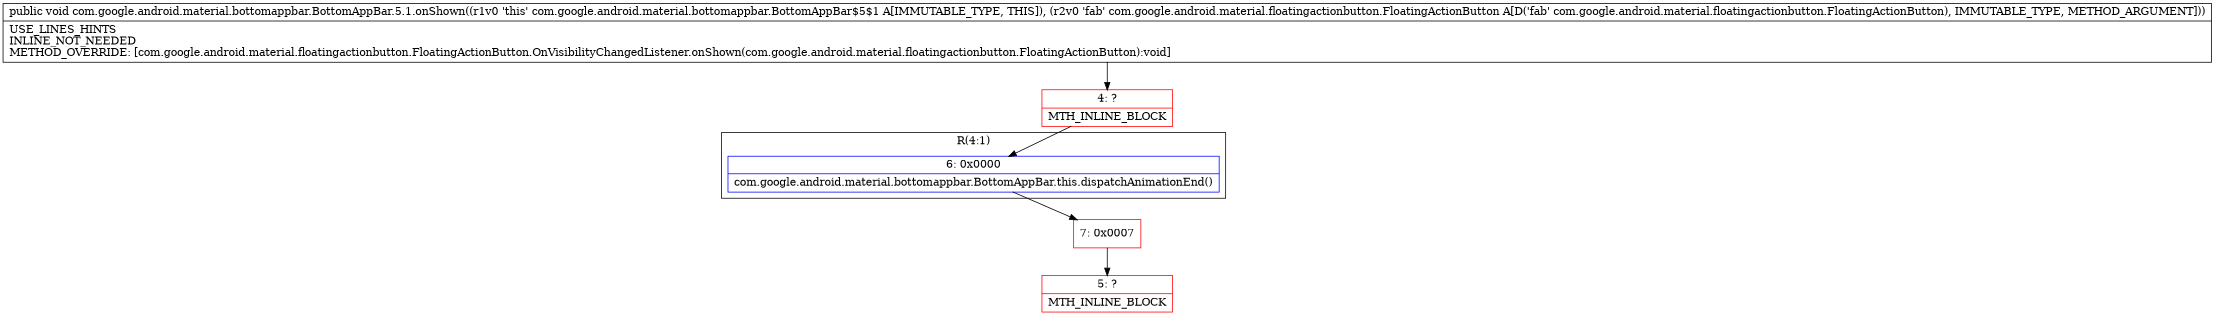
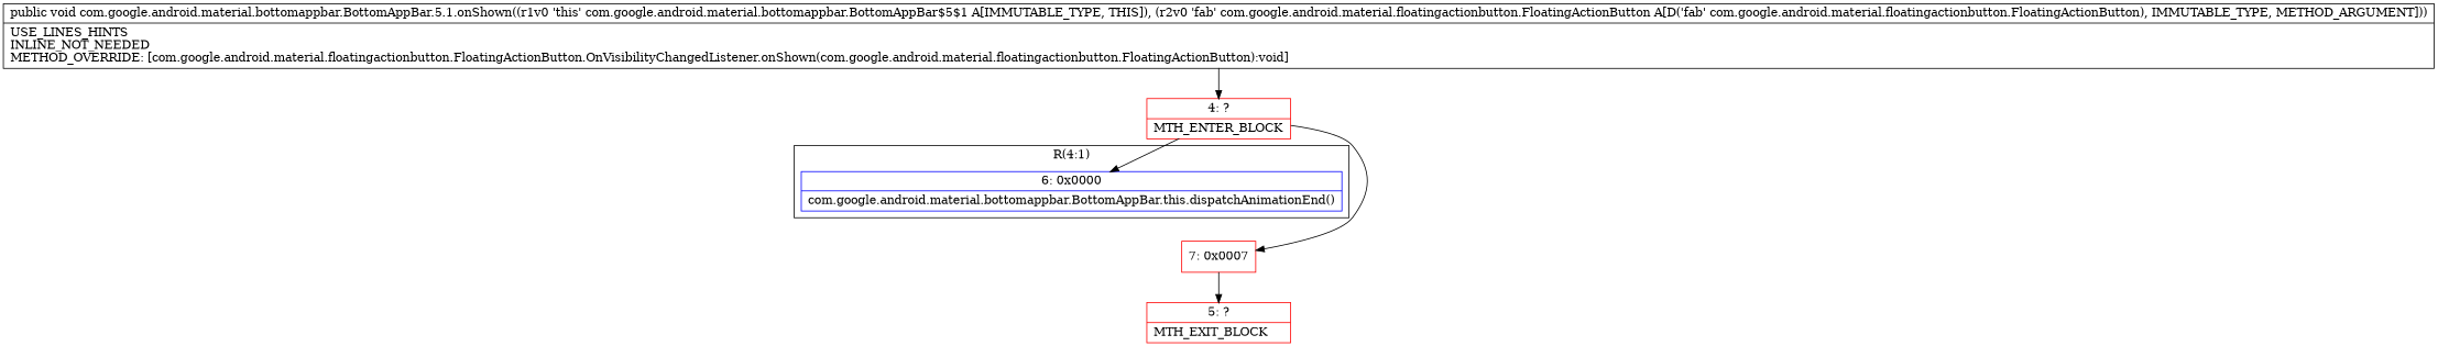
  digraph {
    node [color=red shape=record]
    n1 [color=blue label="{6\:\ 0x0000|com.google.android.material.bottomappbar.BottomAppBar.this.dispatchAnimationEnd()\l}"]
    n2 [label="{7\:\ 0x0007}"]
-   n3 [label="{5\:\ ?|MTH_INLINE_BLOCK\l}"]
-   n4 [label="{4\:\ ?|MTH_INLINE_BLOCK\l}"]
+   n3 [label="{5\:\ ?|MTH_EXIT_BLOCK\l}"]
+   n4 [label="{4\:\ ?|MTH_ENTER_BLOCK\l}"]
    n5 [label="{public void com.google.android.material.bottomappbar.BottomAppBar.5.1.onShown((r1v0 'this' com.google.android.material.bottomappbar.BottomAppBar$5$1 A[IMMUTABLE_TYPE, THIS]), (r2v0 'fab' com.google.android.material.floatingactionbutton.FloatingActionButton A[D('fab' com.google.android.material.floatingactionbutton.FloatingActionButton), IMMUTABLE_TYPE, METHOD_ARGUMENT]))  | USE_LINES_HINTS\lINLINE_NOT_NEEDED\lMETHOD_OVERRIDE: [com.google.android.material.floatingactionbutton.FloatingActionButton.OnVisibilityChangedListener.onShown(com.google.android.material.floatingactionbutton.FloatingActionButton):void]\l}" color=""]
    subgraph cluster_1 {
      label="R(4:1)"
      n1
    }
-   n1 -> n2
+   n4 -> n2
    n2 -> n3
    n4 -> n1
    n5 -> n4
  }
